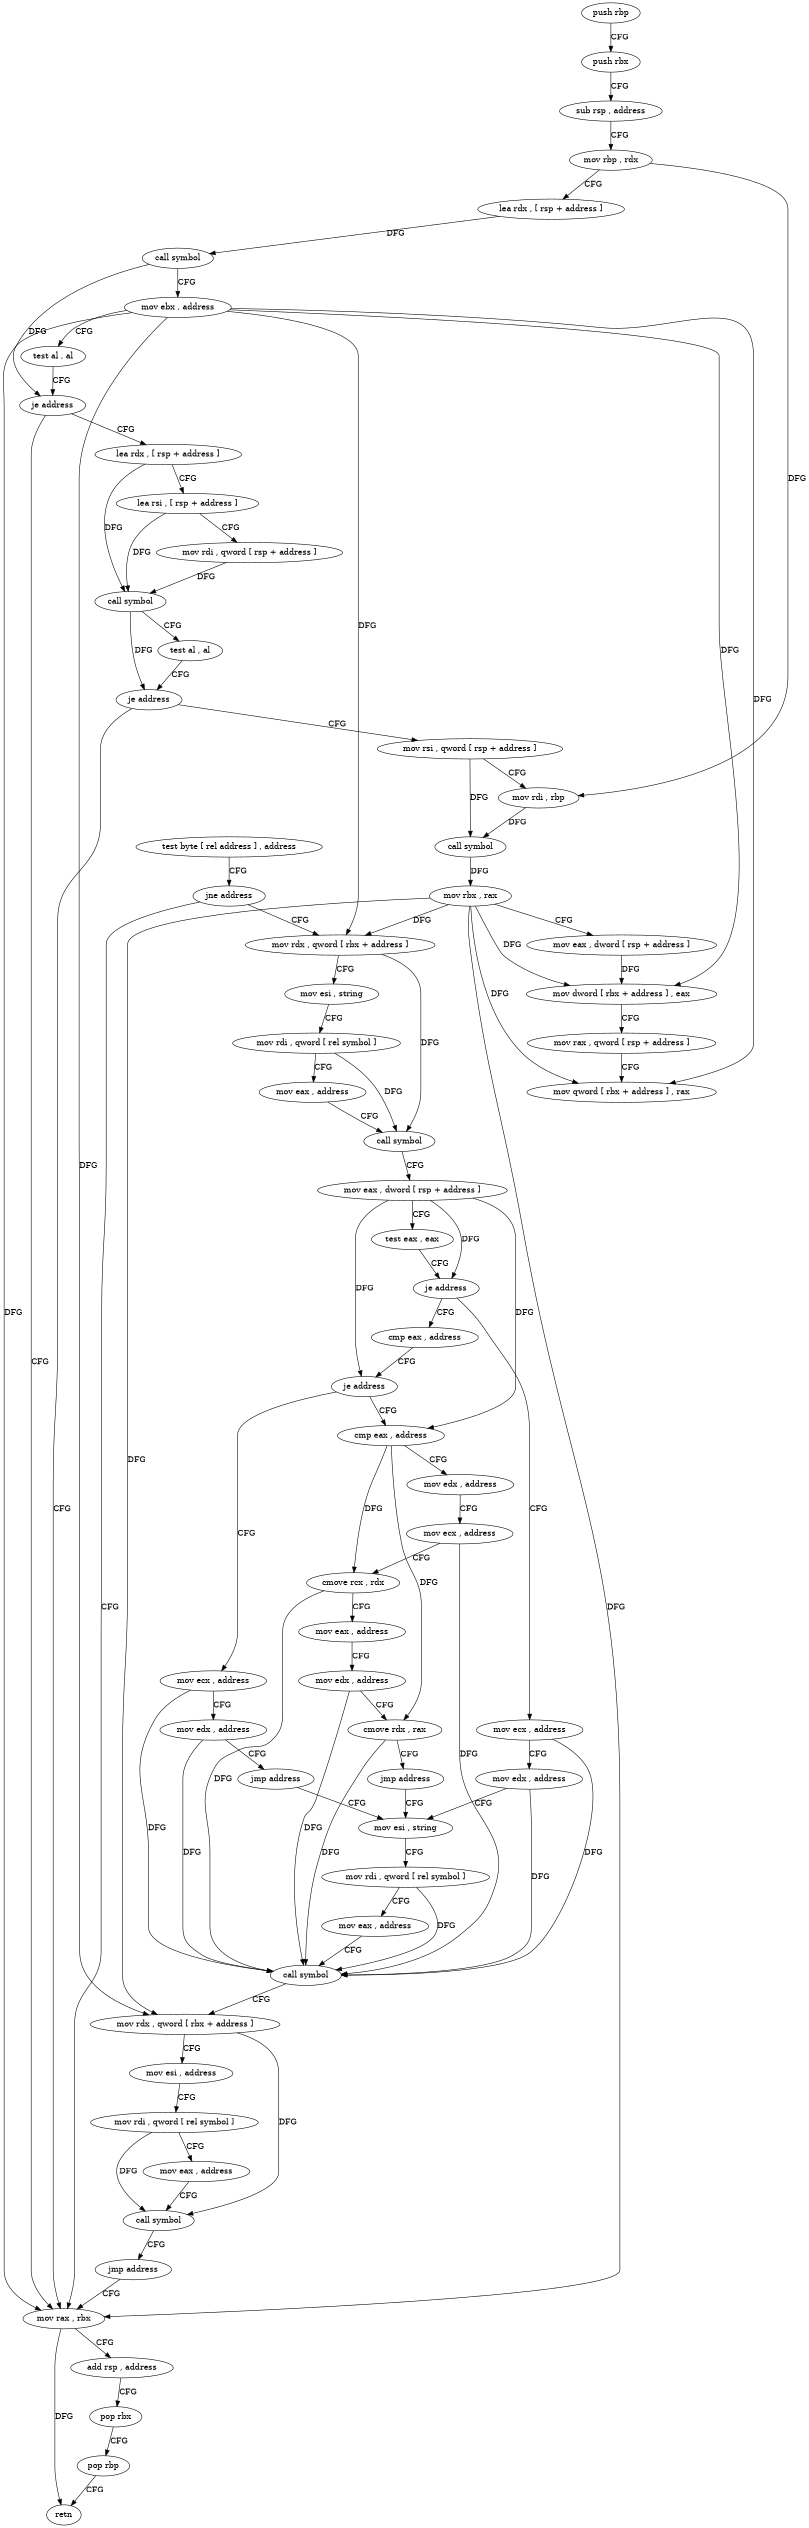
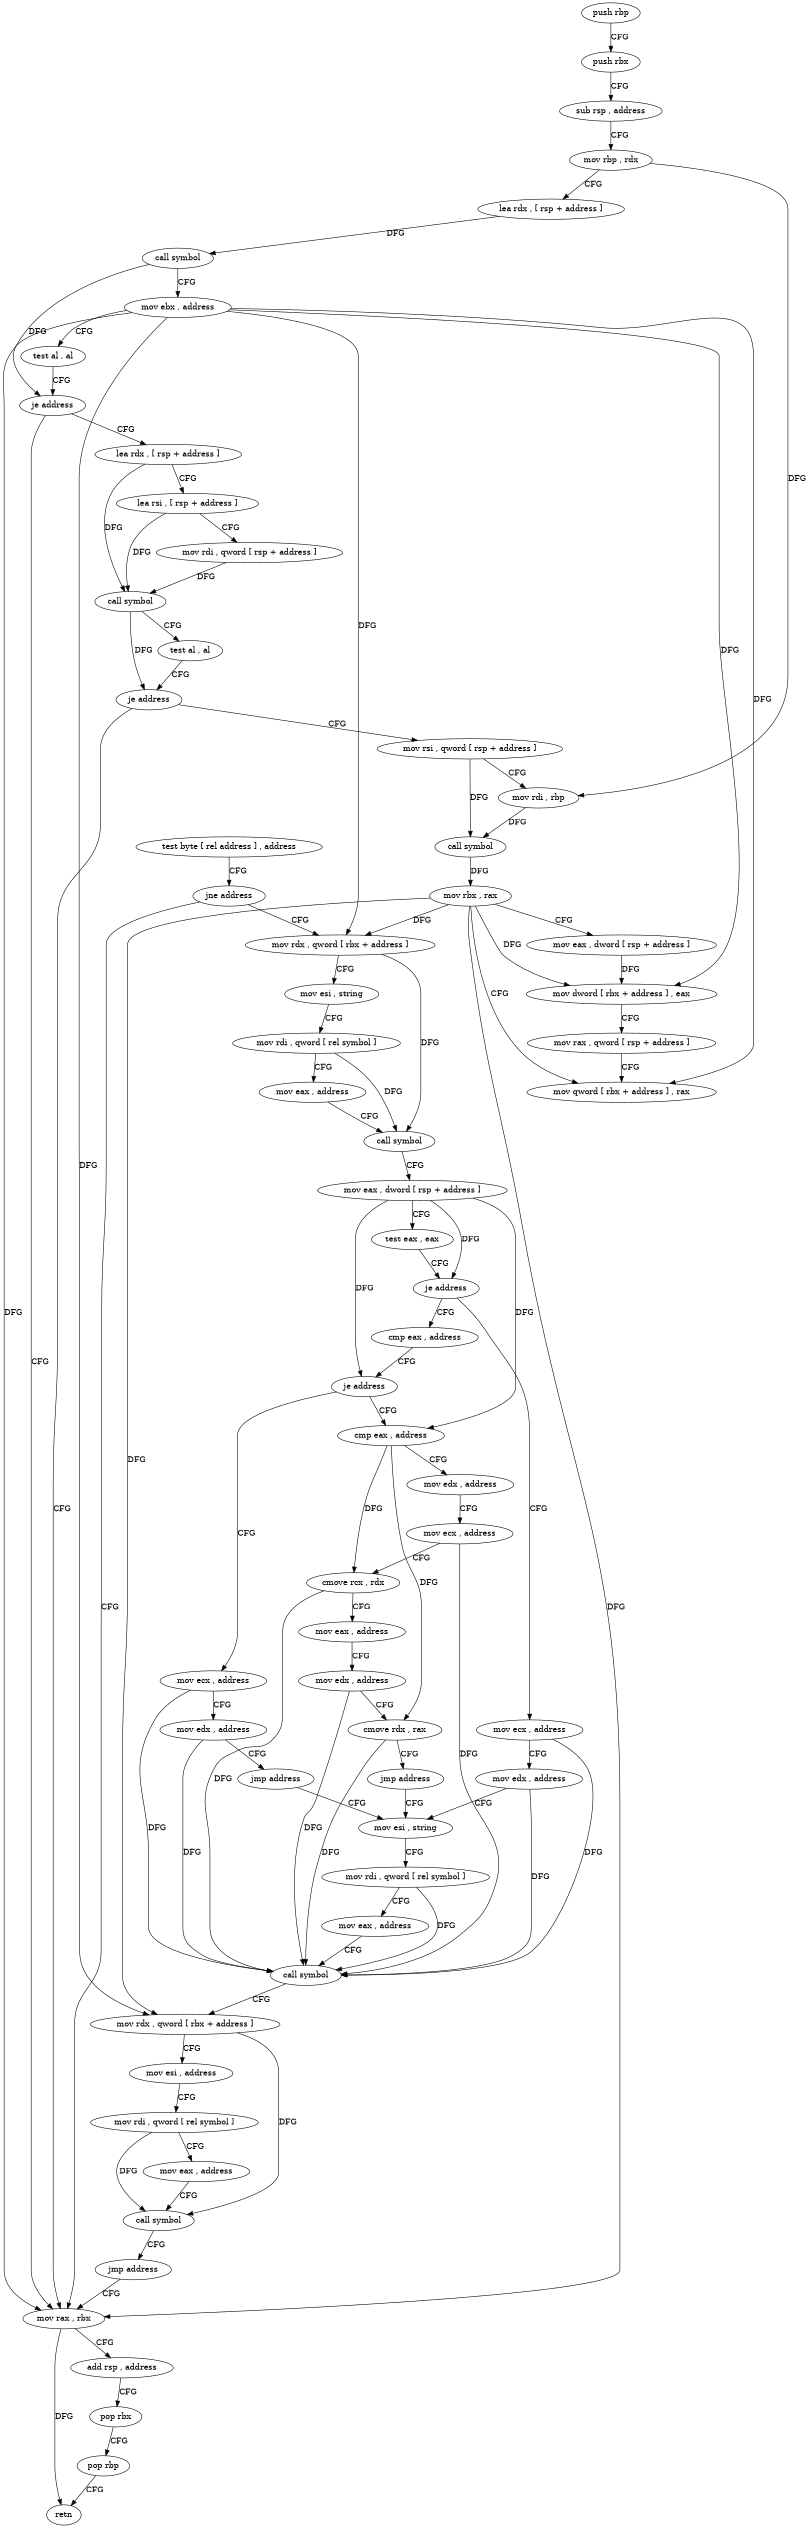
  digraph {
    n1 [label="push rbp"]
    n2 [label="push rbx"]
    n3 [label="sub rsp , address"]
    n4 [label="mov rbp , rdx"]
    n5 [label="lea rdx , [ rsp + address ]"]
    n6 [label="mov rdi , rbp"]
    n7 [label="call symbol"]
    n8 [label="call symbol"]
    n9 [label="mov ebx , address"]
    n10 [label="je address"]
    n11 [label="test al , al"]
    n12 [label="mov rax , rbx"]
    n13 [label="mov dword [ rbx + address ] , eax"]
    n14 [label="mov qword [ rbx + address ] , rax"]
    n15 [label="mov rdx , qword [ rbx + address ]"]
    n16 [label="mov rdx , qword [ rbx + address ]"]
    n17 [label="lea rdx , [ rsp + address ]"]
    n18 [label="add rsp , address"]
    n19 [label=retn]
    n20 [label="mov rax , qword [ rsp + address ]"]
    n21 [label="mov esi , string"]
    n22 [label="call symbol"]
    n23 [label="mov esi , address"]
    n24 [label="call symbol"]
    n25 [label="lea rsi , [ rsp + address ]"]
    n26 [label="call symbol"]
    n27 [label="pop rbx"]
    n28 [label="mov rdi , qword [ rsp + address ]"]
    n29 [label="test al , al"]
    n30 [label="je address"]
    n31 [label="pop rbp"]
    n32 [label="mov rsi , qword [ rsp + address ]"]
    n33 [label="mov rbx , rax"]
    n34 [label="mov eax , dword [ rsp + address ]"]
    n35 [label="test byte [ rel address ] , address"]
    n36 [label="jne address"]
    n37 [label="mov rdi , qword [ rel symbol ]"]
    n38 [label="mov eax , dword [ rsp + address ]"]
    n39 [label="mov eax , address"]
    n40 [label="test eax , eax"]
    n41 [label="je address"]
    n42 [label="je address"]
    n43 [label="cmp eax , address"]
    n44 [label="mov ecx , address"]
    n45 [label="cmp eax , address"]
    n46 [label="mov ecx , address"]
    n47 [label="mov edx , address"]
    n48 [label="cmove rcx , rdx"]
    n49 [label="cmove rdx , rax"]
    n50 [label="mov edx , address"]
    n51 [label="call symbol"]
    n52 [label="mov esi , string"]
    n53 [label="mov rdi , qword [ rel symbol ]"]
    n54 [label="mov eax , address"]
    n55 [label="mov edx , address"]
    n56 [label="jmp address"]
    n57 [label="mov ecx , address"]
    n58 [label="mov eax , address"]
    n59 [label="jmp address"]
    n60 [label="mov edx , address"]
    n61 [label="mov rdi , qword [ rel symbol ]"]
    n62 [label="jmp address"]
    n63 [label="mov eax , address"]
    n1 -> n2 [label=CFG]
    n2 -> n3 [label=CFG]
    n3 -> n4 [label=CFG]
    n4 -> n5 [label=CFG]
    n4 -> n6 [label=DFG]
    n5 -> n7 [label=DFG]
    n6 -> n8 [label=DFG]
    n7 -> n9 [label=CFG]
    n7 -> n10 [label=DFG]
    n8 -> n33 [label=DFG]
    n9 -> n11 [label=CFG]
    n9 -> n12 [label=DFG]
    n9 -> n13 [label=DFG]
    n9 -> n14 [label=DFG]
    n9 -> n15 [label=DFG]
    n9 -> n16 [label=DFG]
    n10 -> n12 [label=CFG]
    n10 -> n17 [label=CFG]
    n11 -> n10 [label=CFG]
    n12 -> n18 [label=CFG]
    n12 -> n19 [label=DFG]
    n13 -> n20 [label=CFG]
    n15 -> n21 [label=CFG]
    n15 -> n22 [label=DFG]
    n16 -> n23 [label=CFG]
    n16 -> n24 [label=DFG]
    n17 -> n25 [label=CFG]
    n17 -> n26 [label=DFG]
    n18 -> n27 [label=CFG]
    n20 -> n14 [label=CFG]
    n21 -> n37 [label=CFG]
    n22 -> n38 [label=CFG]
    n23 -> n61 [label=CFG]
    n24 -> n62 [label=CFG]
    n25 -> n26 [label=DFG]
    n25 -> n28 [label=CFG]
    n26 -> n29 [label=CFG]
    n26 -> n30 [label=DFG]
    n27 -> n31 [label=CFG]
    n28 -> n26 [label=DFG]
    n29 -> n30 [label=CFG]
    n30 -> n12 [label=CFG]
    n30 -> n32 [label=CFG]
    n31 -> n19 [label=CFG]
    n32 -> n6 [label=CFG]
    n32 -> n8 [label=DFG]
    n33 -> n12 [label=DFG]
    n33 -> n13 [label=DFG]
-   n33 -> n14 [label=DFG]
+   n33 -> n14 [label=CFG]
    n33 -> n15 [label=DFG]
    n33 -> n16 [label=DFG]
    n33 -> n34 [label=CFG]
    n34 -> n13 [label=DFG]
    n35 -> n36 [label=CFG]
    n36 -> n12 [label=CFG]
    n36 -> n15 [label=CFG]
    n37 -> n22 [label=DFG]
    n37 -> n39 [label=CFG]
    n38 -> n40 [label=CFG]
    n38 -> n41 [label=DFG]
    n38 -> n42 [label=DFG]
    n38 -> n43 [label=DFG]
    n39 -> n22 [label=CFG]
    n40 -> n41 [label=CFG]
    n41 -> n44 [label=CFG]
    n41 -> n45 [label=CFG]
    n42 -> n43 [label=CFG]
    n42 -> n46 [label=CFG]
    n43 -> n47 [label=CFG]
    n43 -> n48 [label=DFG]
    n43 -> n49 [label=DFG]
    n44 -> n50 [label=CFG]
    n44 -> n51 [label=DFG]
    n45 -> n42 [label=CFG]
    n46 -> n51 [label=DFG]
    n46 -> n55 [label=CFG]
    n47 -> n57 [label=CFG]
    n48 -> n51 [label=DFG]
    n48 -> n58 [label=CFG]
    n49 -> n51 [label=DFG]
    n49 -> n59 [label=CFG]
    n50 -> n51 [label=DFG]
    n50 -> n52 [label=CFG]
    n51 -> n16 [label=CFG]
    n52 -> n53 [label=CFG]
    n53 -> n51 [label=DFG]
    n53 -> n54 [label=CFG]
    n54 -> n51 [label=CFG]
    n55 -> n51 [label=DFG]
    n55 -> n56 [label=CFG]
    n56 -> n52 [label=CFG]
    n57 -> n48 [label=CFG]
    n57 -> n51 [label=DFG]
    n58 -> n60 [label=CFG]
    n59 -> n52 [label=CFG]
    n60 -> n49 [label=CFG]
    n60 -> n51 [label=DFG]
    n61 -> n24 [label=DFG]
    n61 -> n63 [label=CFG]
    n62 -> n12 [label=CFG]
    n63 -> n24 [label=CFG]
  }
